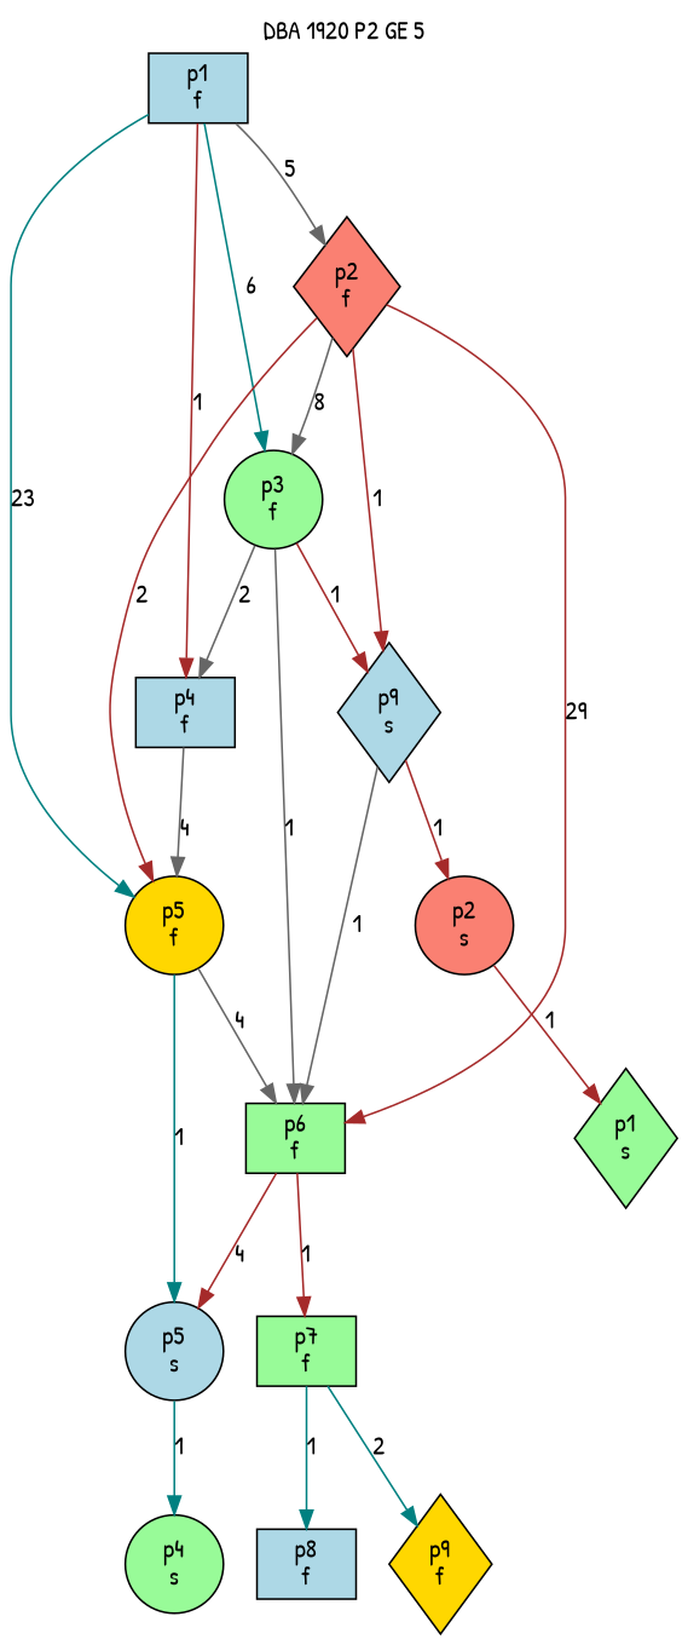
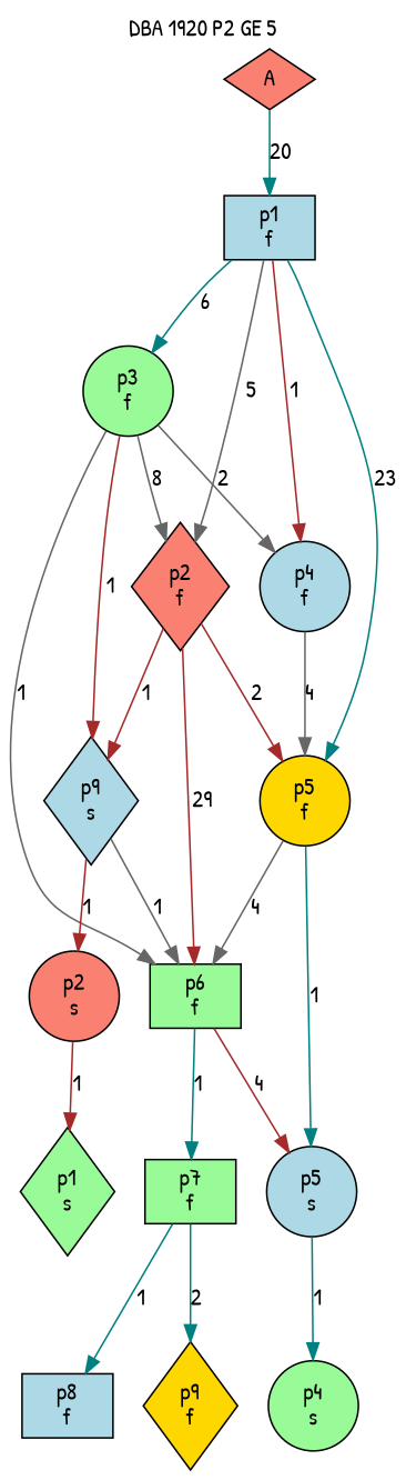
  digraph {
    fontname="Patrick Hand"
    label=" DBA 1920 P2 GE 5 "
    labelloc=tl
    rankdir=TB
    node [fillcolor=lightblue fontname="Patrick Hand" shape=circle style=filled]
    edge [color=teal fontname="Patrick Hand"]
+   n1 [fillcolor=salmon label=A shape=diamond]
    n2 [label="p1\nf" shape=box]
    n3 [fillcolor=salmon label="p2\nf" shape=diamond]
    n4 [fillcolor=palegreen label="p3\nf"]
-   n5 [label="p4\nf" shape=box]
+   n5 [label="p4\nf"]
    n6 [fillcolor=gold label="p5\nf"]
    n7 [fillcolor=palegreen label="p6\nf" shape=box]
    n8 [label="p9\ns" shape=diamond]
    n9 [label="p5\ns"]
    n10 [fillcolor=palegreen label="p7\nf" shape=box]
    n11 [fillcolor=salmon label="p2\ns"]
    n12 [fillcolor=palegreen label="p4\ns"]
    n13 [label="p8\nf" shape=box]
    n14 [fillcolor=gold label="p9\nf" shape=diamond]
    n15 [fillcolor=palegreen label="p1\ns" shape=diamond]
+   n1 -> n2 [label=20]
    n2 -> n3 [color=gray40 label=5]
    n2 -> n4 [label=6]
    n2 -> n5 [color=brown label=1]
    n2 -> n6 [label=23]
-   n3 -> n4 [color=gray40 label=8]
+   n4 -> n3 [color=gray40 label=8]
    n3 -> n6 [color=brown label=2]
    n3 -> n7 [color=brown label=29]
    n3 -> n8 [color=brown label=1]
    n4 -> n5 [color=gray40 label=2]
    n4 -> n7 [color=gray40 label=1]
    n4 -> n8 [color=brown label=1]
    n5 -> n6 [color=gray40 label=4]
    n6 -> n7 [color=gray40 label=4]
    n6 -> n9 [label=1]
    n7 -> n9 [color=brown label=4]
-   n7 -> n10 [color=brown label=1]
+   n7 -> n10 [label=1]
    n8 -> n7 [color=gray40 label=1]
    n8 -> n11 [color=brown label=1]
    n9 -> n12 [label=1]
    n10 -> n13 [label=1]
    n10 -> n14 [label=2]
    n11 -> n15 [color=brown label=1]
  }
